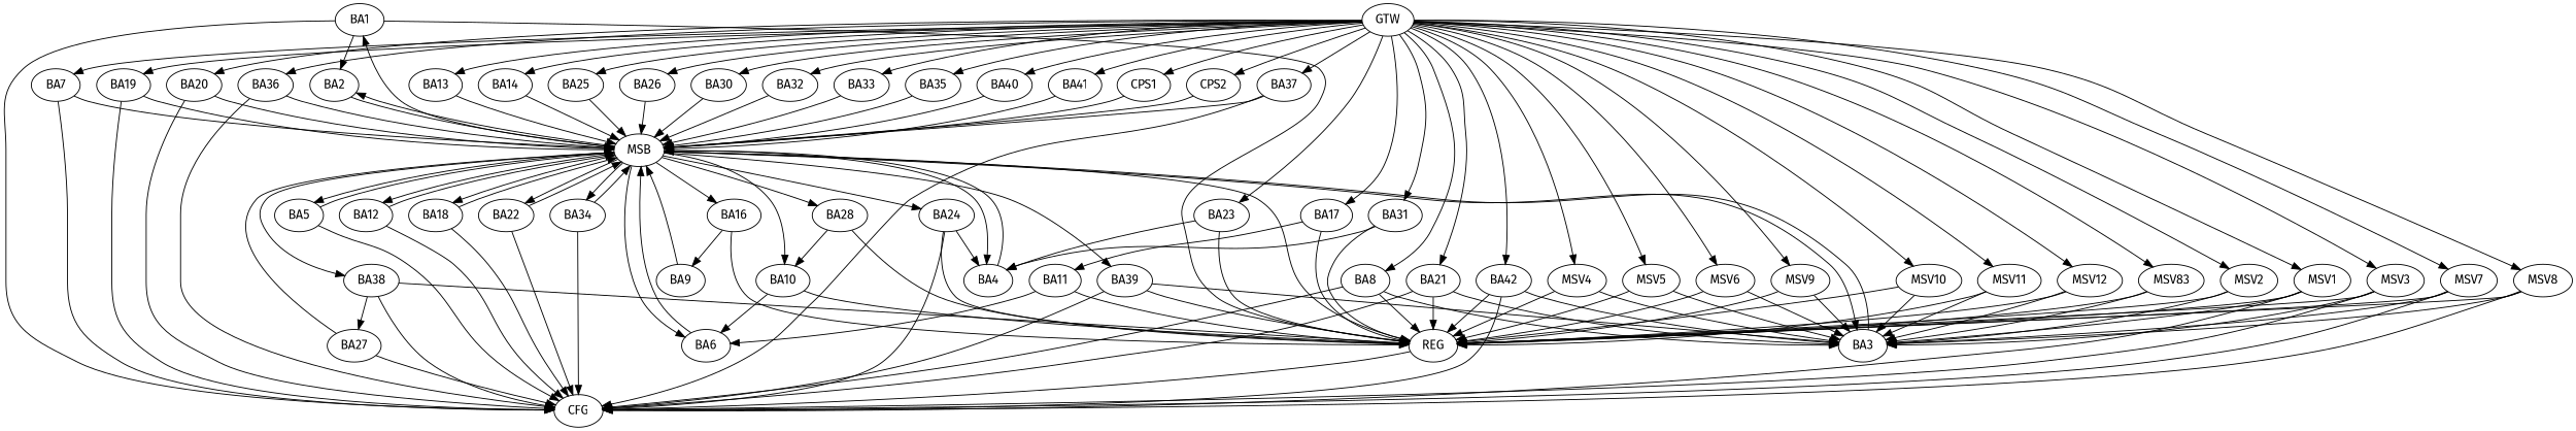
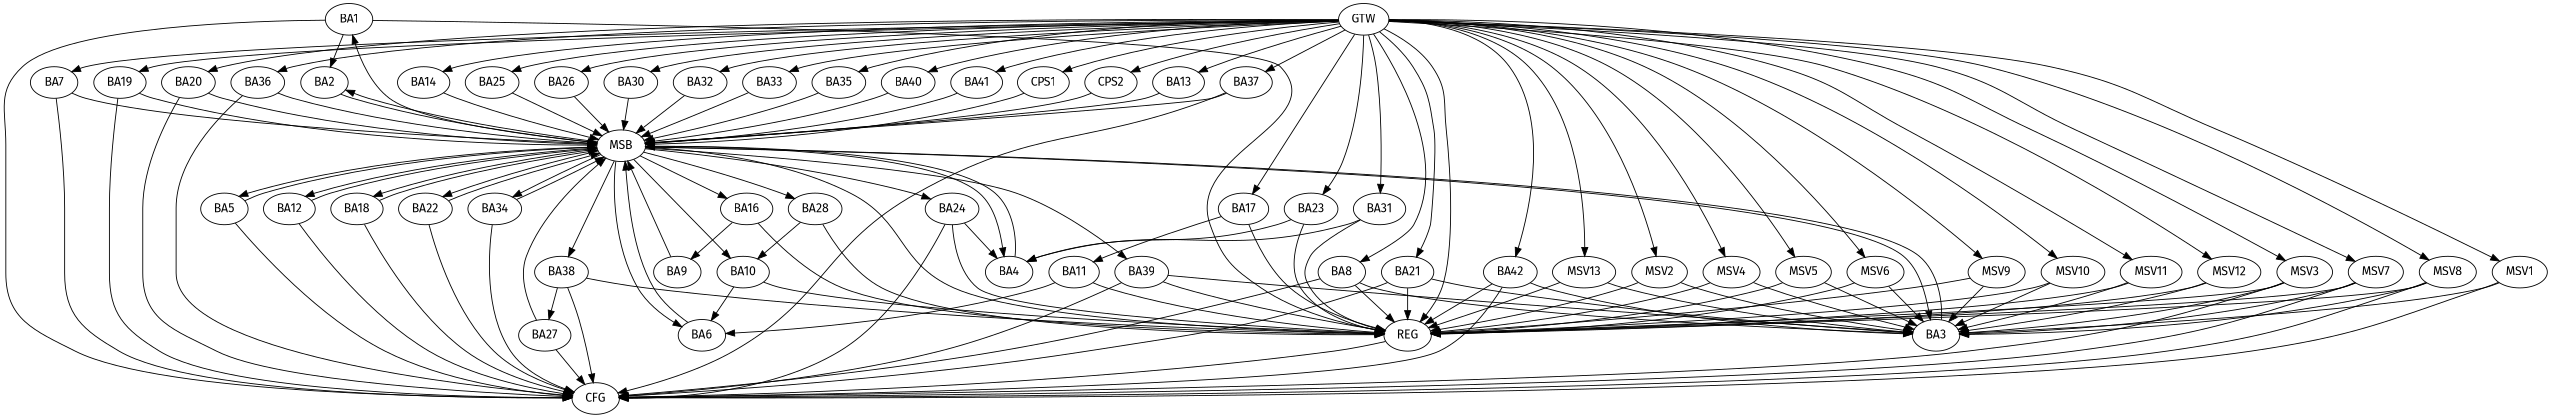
  strict digraph {
    fontname="Fira Sans"
    node [fontname="Fira Sans"]
    edge [fontname="Fira Sans"]
    n1 [label=BA1]
    n2 [label=BA2]
    n3 [label=REG]
    n4 [label=CFG]
    n5 [label=MSB]
    n6 [label=BA3]
    n7 [label=BA4]
    n8 [label=BA5]
    n9 [label=BA6]
    n10 [label=BA10]
    n11 [label=BA12]
    n12 [label=BA16]
    n13 [label=BA18]
    n14 [label=BA22]
    n15 [label=BA24]
    n16 [label=BA28]
    n17 [label=BA34]
    n18 [label=BA38]
    n19 [label=BA39]
    n20 [label=BA7]
    n21 [label=BA8]
    n22 [label=BA9]
    n23 [label=BA11]
    n24 [label=BA13]
    n25 [label=BA14]
    n26 [label=BA17]
    n27 [label=BA19]
    n28 [label=BA20]
    n29 [label=BA21]
    n30 [label=BA23]
    n31 [label=BA25]
    n32 [label=BA26]
    n33 [label=BA27]
    n34 [label=BA30]
    n35 [label=BA31]
    n36 [label=BA32]
    n37 [label=BA33]
    n38 [label=BA35]
    n39 [label=BA36]
    n40 [label=BA37]
    n41 [label=BA40]
    n42 [label=BA41]
    n43 [label=BA42]
    n44 [label=CPS1]
    n45 [label=CPS2]
    n46 [label=GTW]
    n47 [label=MSV1]
    n48 [label=MSV2]
    n49 [label=MSV3]
    n50 [label=MSV4]
    n51 [label=MSV5]
    n52 [label=MSV6]
    n53 [label=MSV7]
    n54 [label=MSV8]
    n55 [label=MSV9]
    n56 [label=MSV10]
    n57 [label=MSV11]
    n58 [label=MSV12]
-   n59 [label=MSV83]
+   n59 [label=MSV13]
    n1 -> n2
    n1 -> n3
    n1 -> n4
    n2 -> n5
    n3 -> n4
    n5 -> n1
    n5 -> n2
    n5 -> n3
    n5 -> n6
    n5 -> n7
    n5 -> n8
    n5 -> n9
    n5 -> n10
    n5 -> n11
    n5 -> n12
    n5 -> n13
    n5 -> n14
    n5 -> n15
    n5 -> n16
    n5 -> n17
    n5 -> n18
    n5 -> n19
    n6 -> n5
    n7 -> n5
    n8 -> n4
    n8 -> n5
    n9 -> n5
    n10 -> n3
    n10 -> n9
    n11 -> n4
    n11 -> n5
    n12 -> n3
    n12 -> n22
    n13 -> n4
    n13 -> n5
    n14 -> n4
    n14 -> n5
    n15 -> n3
    n15 -> n4
    n15 -> n7
    n16 -> n3
    n16 -> n10
    n17 -> n4
    n17 -> n5
    n18 -> n3
    n18 -> n4
    n18 -> n33
    n19 -> n3
    n19 -> n4
    n19 -> n6
    n20 -> n4
    n20 -> n5
    n21 -> n3
    n21 -> n4
    n21 -> n6
    n22 -> n5
    n23 -> n3
    n23 -> n9
    n24 -> n5
    n25 -> n5
    n26 -> n3
    n26 -> n23
    n27 -> n4
    n27 -> n5
    n28 -> n4
    n28 -> n5
    n29 -> n3
    n29 -> n4
    n29 -> n6
    n30 -> n3
    n30 -> n7
    n31 -> n5
    n32 -> n5
    n33 -> n4
    n33 -> n5
    n34 -> n5
    n35 -> n3
    n35 -> n7
    n36 -> n5
    n37 -> n5
    n38 -> n5
    n39 -> n4
    n39 -> n5
    n40 -> n4
    n40 -> n5
    n41 -> n5
    n42 -> n5
    n43 -> n3
    n43 -> n4
    n43 -> n6
    n44 -> n5
    n45 -> n5
    n46 -> n20
    n46 -> n21
    n46 -> n24
    n46 -> n25
    n46 -> n26
    n46 -> n27
    n46 -> n28
    n46 -> n29
    n46 -> n30
    n46 -> n31
    n46 -> n32
    n46 -> n34
    n46 -> n35
    n46 -> n36
    n46 -> n37
    n46 -> n38
    n46 -> n39
    n46 -> n40
    n46 -> n41
    n46 -> n42
    n46 -> n43
    n46 -> n44
    n46 -> n45
    n46 -> n47
    n46 -> n48
    n46 -> n49
    n46 -> n50
    n46 -> n51
    n46 -> n52
    n46 -> n53
    n46 -> n54
    n46 -> n55
    n46 -> n56
    n46 -> n57
    n46 -> n58
    n46 -> n59
-   n47 -> n3
+   n46 -> n3
    n47 -> n4
    n47 -> n6
    n48 -> n3
    n48 -> n6
    n49 -> n3
    n49 -> n4
    n49 -> n6
    n50 -> n3
    n50 -> n6
    n51 -> n3
    n51 -> n6
    n52 -> n3
    n52 -> n6
    n53 -> n3
    n53 -> n4
    n53 -> n6
    n54 -> n3
    n54 -> n4
    n54 -> n6
    n55 -> n3
    n55 -> n6
    n56 -> n3
    n56 -> n6
    n57 -> n3
    n57 -> n6
    n58 -> n3
    n58 -> n6
    n59 -> n3
    n59 -> n6
  }
